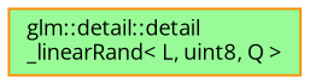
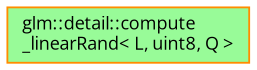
  digraph {
    rankdir=TB
    fontname="Open Sans"
-   n1 [color=darkorange fillcolor=palegreen fontname="Open Sans" fontsize=10 height=0.2 label="glm::detail::detail\l_linearRand\< L, uint8, Q \>" shape=box style=filled width=0.4]
+   n1 [color=darkorange fillcolor=palegreen fontname="Open Sans" fontsize=10 height=0.2 label="glm::detail::compute\l_linearRand\< L, uint8, Q \>" shape=box style=filled width=0.4]
  }
